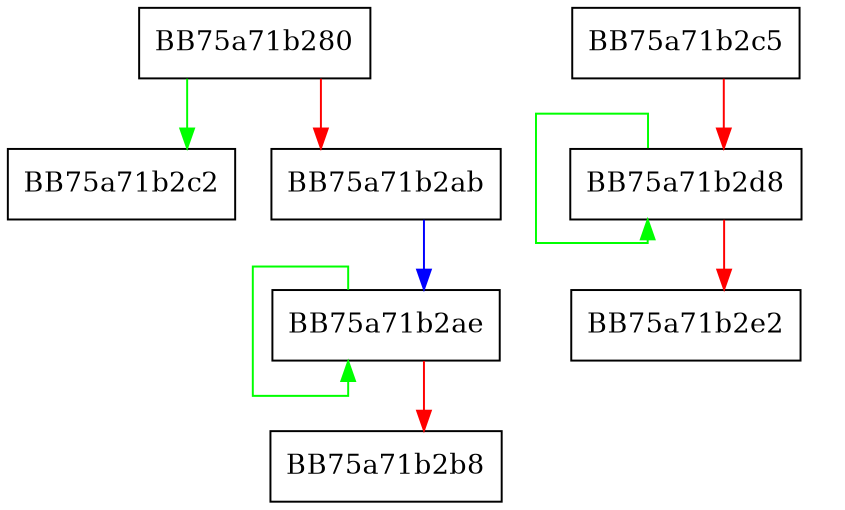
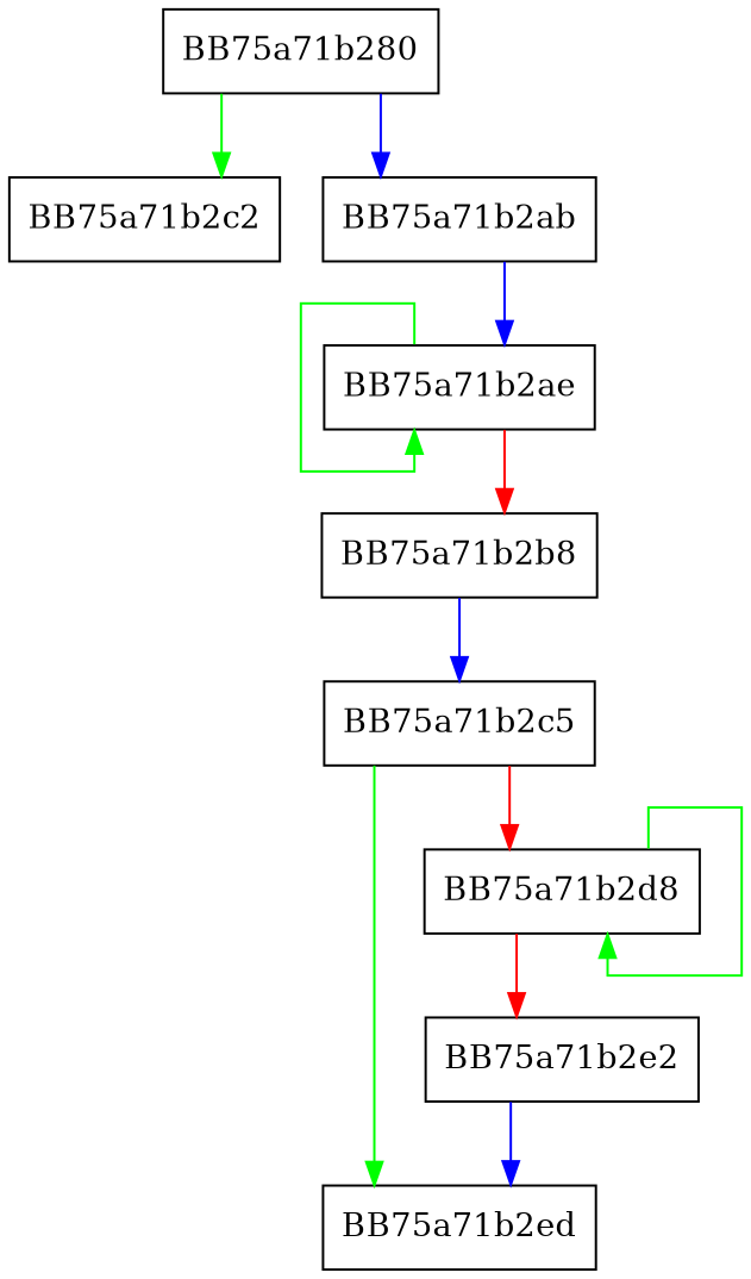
  digraph {
    splines=ortho
    node [shape=box]
    edge [color=green]
    BB75a71b280
    BB75a71b2c2
    BB75a71b2ab
    BB75a71b2ae
    BB75a71b2c5
+   BB75a71b2ed
    BB75a71b2d8
    BB75a71b2b8
    BB75a71b2e2
    BB75a71b280 -> BB75a71b2c2
-   BB75a71b280 -> BB75a71b2ab [color=red]
+   BB75a71b280 -> BB75a71b2ab [color=blue]
    BB75a71b2ab -> BB75a71b2ae [color=blue]
    BB75a71b2ae -> BB75a71b2ae
    BB75a71b2ae -> BB75a71b2b8 [color=red]
+   BB75a71b2c5 -> BB75a71b2ed
    BB75a71b2c5 -> BB75a71b2d8 [color=red]
    BB75a71b2d8 -> BB75a71b2d8
    BB75a71b2d8 -> BB75a71b2e2 [color=red]
+   BB75a71b2b8 -> BB75a71b2c5 [color=blue]
+   BB75a71b2e2 -> BB75a71b2ed [color=blue]
  }
